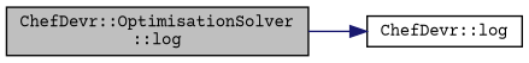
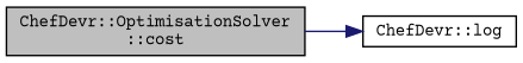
  digraph {
    rankdir=LR
    fontname="Courier Prime"
    node [color=black fontname="Courier Prime" fontsize=10 shape=record style=filled]
-   n1 [fillcolor=grey75 fontcolor=black height=0.2 label="ChefDevr::OptimisationSolver\l::log" width=0.4]
+   n1 [fillcolor=grey75 fontcolor=black height=0.2 label="ChefDevr::OptimisationSolver\l::cost" width=0.4]
    n2 [fillcolor=white height=0.2 label="ChefDevr::log" width=0.4]
    n1 -> n2 [color=midnightblue fontname="Courier Prime" fontsize=10 labelfontname=FreeSans labelfontsize=10 style=solid]
  }
